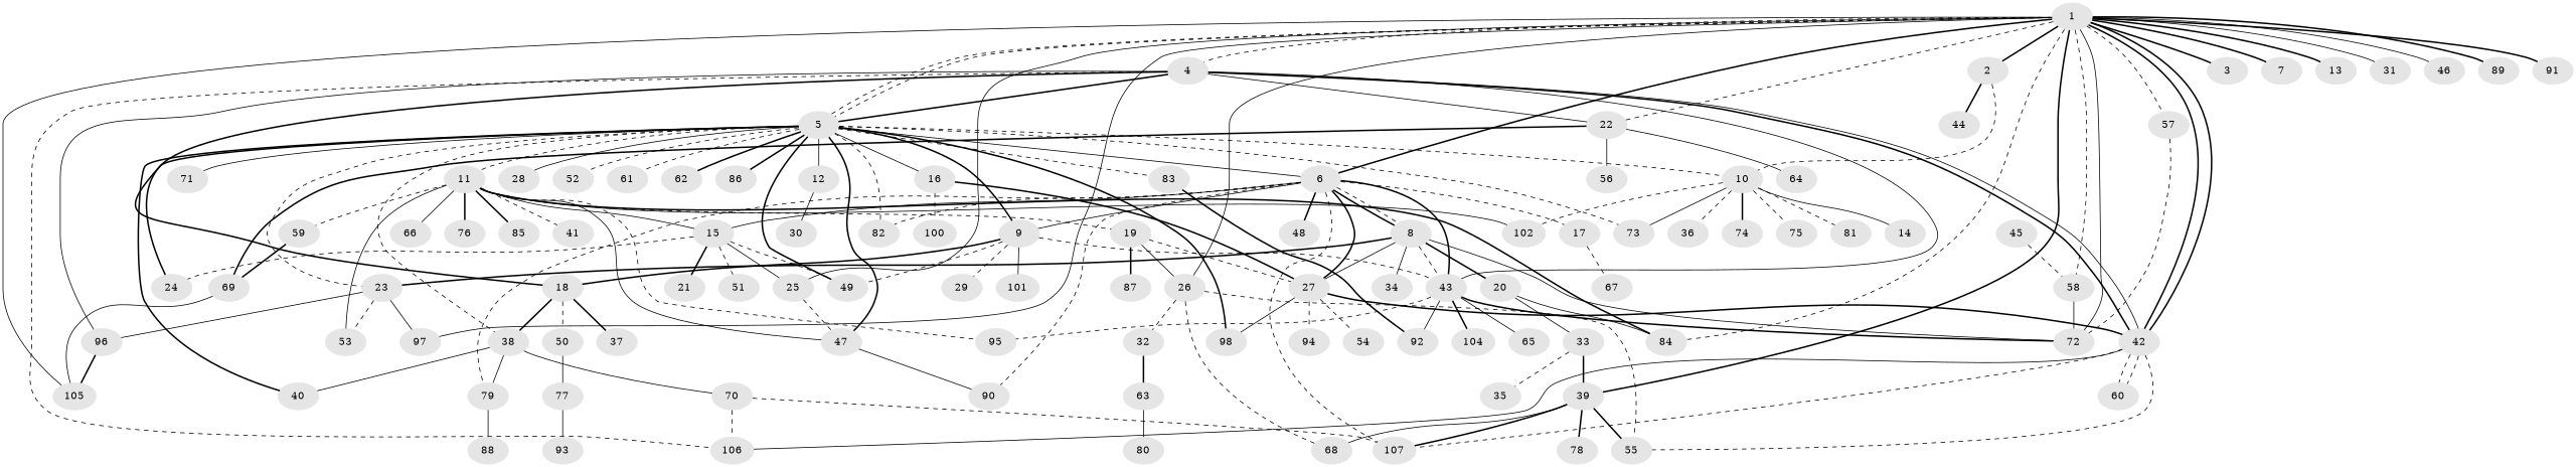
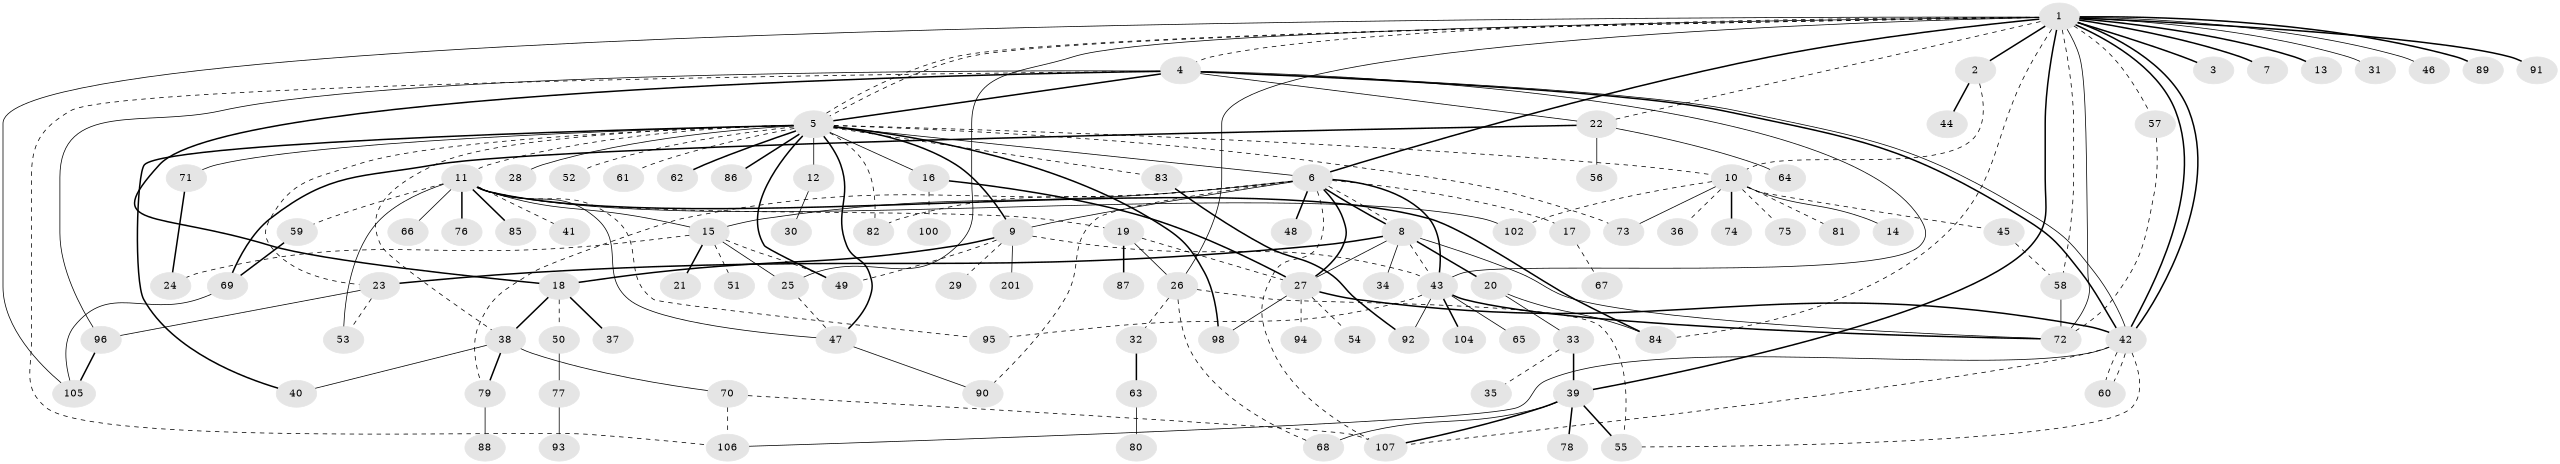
  graph {
    fontname="DejaVu Serif"
    node [color=gray90 fontname="DejaVu Serif" style=filled]
    edge [fontname="DejaVu Serif" style=dashed]
    1
    2
    3
    4
    5
    6
    7
    13
    22
    25
    26
    31
    39
    42
    46
    57
    58
    72
    84
    89
    91
-   97
    105
    10
    44
    18
    43
    96
    106
    9
    11
    12
    16
    23
    24
    28
    38
    40
    47
    49
    52
    61
    62
    71
    73
    82
    83
    86
    98
    8
    15
    17
    27
    48
    79
    90
    107
    56
    64
    69
    32
    55
    68
    78
    60
    14
    36
    45
    74
    75
    81
    102
    37
    50
    95
    65
    92
    104
    29
-   101
+   101 [label=201]
    19
    41
    53
    59
    66
    76
    85
    30
    100
    70
    20
    34
    21
    51
    67
    54
    94
    88
    33
    87
    77
    35
    63
    80
    93
    1 -- 2 [style=bold]
    1 -- 3 [style=bold]
    1 -- 4
    1 -- 5
    1 -- 5
    1 -- 6 [style=bold]
    1 -- 7 [style=bold]
    1 -- 13 [style=bold]
    1 -- 22
    1 -- 25 [style=solid]
    1 -- 26 [style=solid]
    1 -- 31 [style=solid]
    1 -- 39 [style=bold]
    1 -- 42 [style=bold]
    1 -- 42 [style=bold]
    1 -- 46 [style=solid]
    1 -- 57
    1 -- 58
    1 -- 72 [style=solid]
    1 -- 84
    1 -- 89 [style=bold]
    1 -- 91 [style=bold]
-   1 -- 97 [style=solid]
    1 -- 105 [style=solid]
    2 -- 10
    2 -- 44 [style=bold]
    4 -- 5 [style=bold]
    4 -- 22 [style=solid]
    4 -- 42 [style=bold]
    4 -- 42 [style=solid]
    4 -- 18 [style=bold]
    4 -- 43 [style=solid]
    4 -- 96 [style=solid]
    4 -- 106
    5 -- 6 [style=solid]
    5 -- 10
    5 -- 9 [style=bold]
    5 -- 11
    5 -- 12 [style=solid]
    5 -- 16 [style=solid]
    5 -- 23
-   5 -- 24 [style=bold]
+   71 -- 24 [style=bold]
    5 -- 28 [style=solid]
    5 -- 38
    5 -- 40 [style=bold]
    5 -- 47 [style=bold]
    5 -- 49 [style=bold]
    5 -- 52
    5 -- 61
    5 -- 62 [style=bold]
    5 -- 71 [style=solid]
    5 -- 73
    5 -- 82
    5 -- 83
    5 -- 86 [style=bold]
    5 -- 98 [style=bold]
    6 -- 43 [style=bold]
    6 -- 9 [style=solid]
    6 -- 82
    6 -- 8 [style=bold]
    6 -- 8
    6 -- 15 [style=solid]
    6 -- 17
    6 -- 27 [style=bold]
    6 -- 48 [style=bold]
    6 -- 79
    6 -- 90
    6 -- 107
    22 -- 56 [style=solid]
    22 -- 64 [style=solid]
    22 -- 69 [style=bold]
    25 -- 47
    26 -- 32
    26 -- 55
    26 -- 68
    39 -- 107 [style=bold]
    39 -- 55 [style=bold]
    39 -- 68 [style=solid]
    39 -- 78 [style=bold]
    42 -- 106 [style=solid]
    42 -- 107
    42 -- 55
    42 -- 60
    42 -- 60
    57 -- 72
    58 -- 72 [style=solid]
    10 -- 73 [style=solid]
    10 -- 14 [style=solid]
    10 -- 36
+   10 -- 45
    10 -- 74 [style=bold]
    10 -- 75
    10 -- 81
    10 -- 102
    18 -- 38 [style=bold]
    18 -- 37 [style=bold]
    18 -- 50
    43 -- 72 [style=bold]
    43 -- 95
    43 -- 65 [style=solid]
    43 -- 92 [style=solid]
    43 -- 104 [style=bold]
    96 -- 105 [style=bold]
    9 -- 18 [style=bold]
    9 -- 43
    9 -- 49
    9 -- 29
    9 -- 101 [style=solid]
    11 -- 84 [style=bold]
    11 -- 47 [style=solid]
    11 -- 15 [style=solid]
    11 -- 102 [style=solid]
    11 -- 95
    11 -- 19
    11 -- 41
    11 -- 53 [style=solid]
    11 -- 59
    11 -- 66 [style=solid]
    11 -- 76 [style=bold]
    11 -- 85 [style=bold]
    12 -- 30 [style=solid]
    16 -- 27 [style=bold]
    16 -- 100
-   23 -- 97 [style=solid]
    23 -- 96 [style=solid]
    23 -- 53
    38 -- 40 [style=solid]
-   38 -- 79 [style=solid]
+   38 -- 79 [style=bold]
    38 -- 70 [style=solid]
    47 -- 90 [style=solid]
    83 -- 92 [style=bold]
    8 -- 72 [style=solid]
    8 -- 43
    8 -- 23 [style=bold]
    8 -- 27 [style=solid]
    8 -- 20 [style=bold]
    8 -- 34 [style=solid]
    15 -- 25 [style=solid]
    15 -- 24
    15 -- 49
    15 -- 21 [style=bold]
    15 -- 51
    17 -- 67
    27 -- 42 [style=bold]
    27 -- 98 [style=solid]
    27 -- 54
    27 -- 94
    79 -- 88 [style=solid]
    69 -- 105 [style=solid]
    32 -- 63 [style=bold]
    45 -- 58
    50 -- 77 [style=solid]
    19 -- 26 [style=solid]
    19 -- 27
    19 -- 87 [style=bold]
    59 -- 69 [style=bold]
    70 -- 106
    70 -- 107
    20 -- 84 [style=solid]
    20 -- 33 [style=solid]
    33 -- 39 [style=bold]
    33 -- 35
    77 -- 93 [style=solid]
    63 -- 80 [style=solid]
  }
